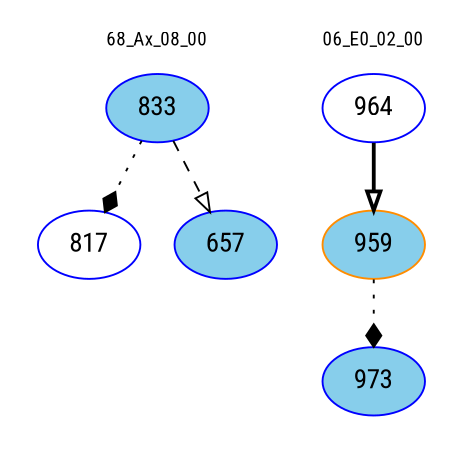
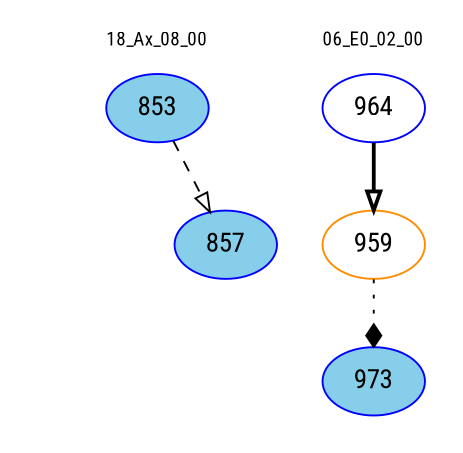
  digraph {
    fontname="Roboto Condensed"
    node [color=blue fillcolor=skyblue fontname="Roboto Condensed" style=filled]
    edge [arrowhead=diamond color=black fontname="Roboto Condensed" style=dotted]
-   n1 [label=833]
-   n2 [fillcolor=white label=817]
-   n3 [label=657]
+   n1 [label=853]
+   n3 [label=857]
    n4 [fillcolor=white label=964]
-   n5 [color=darkorange label=959]
+   n5 [color=darkorange fillcolor=white label=959]
    n6 [label=973]
    subgraph cluster_1 {
      color=white
      fontsize=10
-     label="68_Ax_08_00"
+     label="18_Ax_08_00"
      n1
-     n2
      n3
    }
    subgraph cluster_2 {
      color=white
      fontsize=10
      label="06_E0_02_00"
      n4
      n5
      n6
    }
-   n1 -> n2
    n1 -> n3 [arrowhead=onormal style=dashed]
    n4 -> n5 [arrowhead=onormal style=bold]
    n5 -> n6
  }
